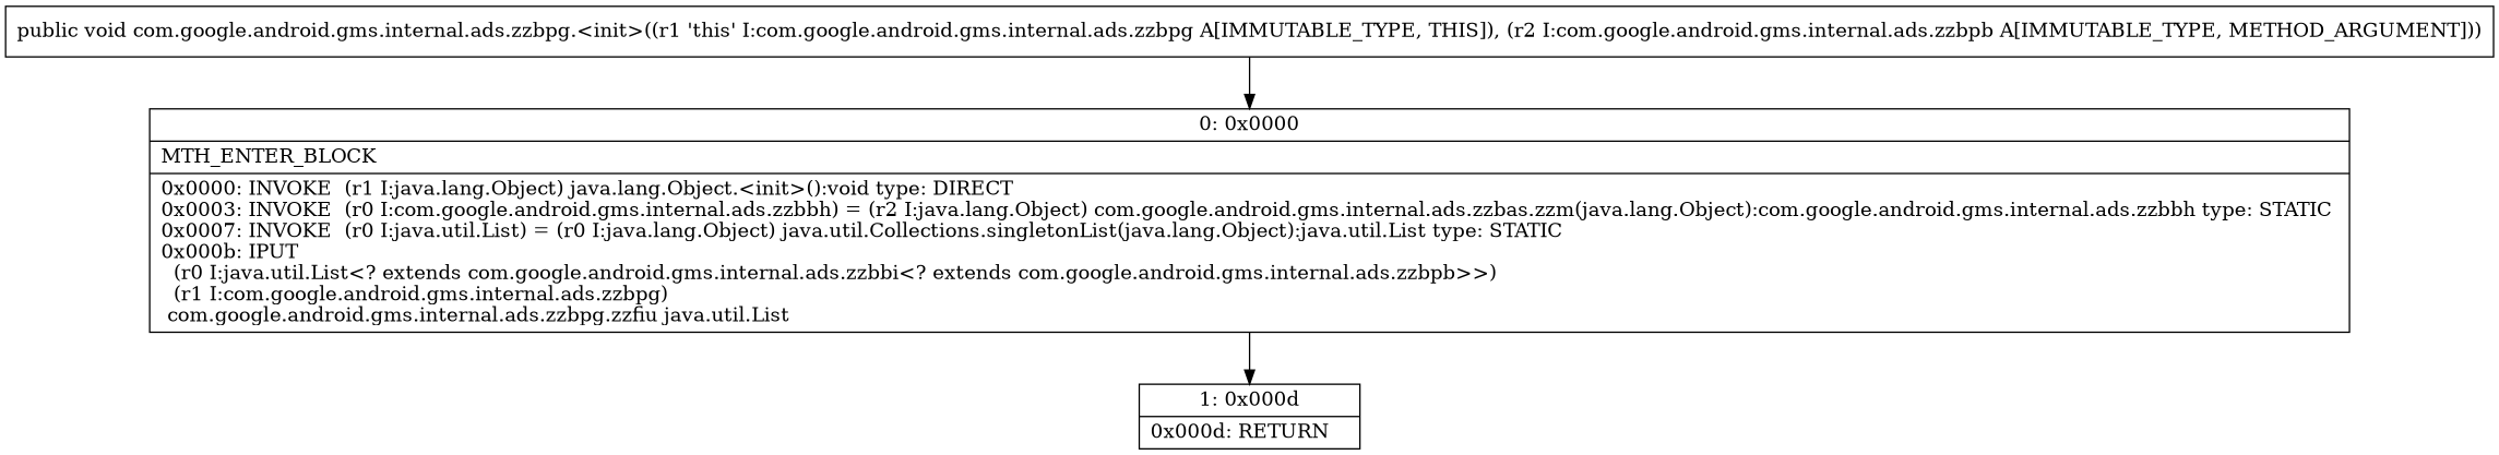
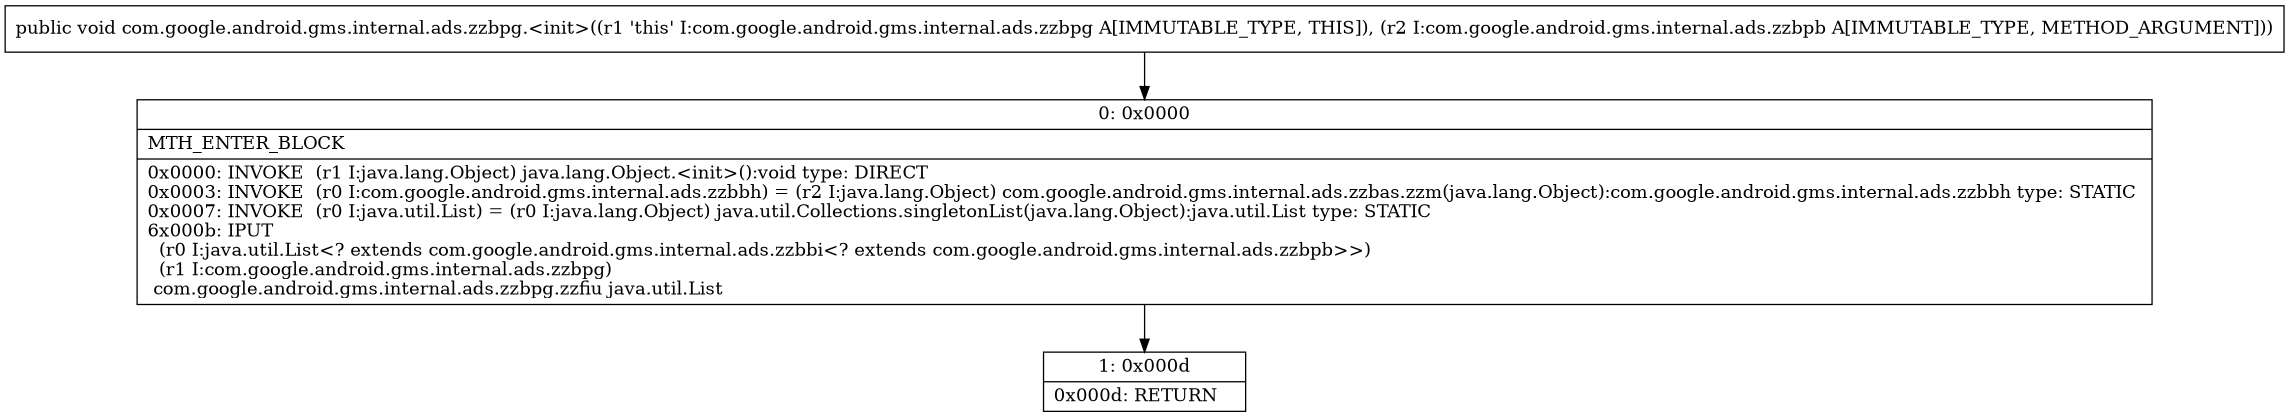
  digraph {
    node [shape=record]
-   n1 [label="{0\:\ 0x0000|MTH_ENTER_BLOCK\l|0x0000: INVOKE  (r1 I:java.lang.Object) java.lang.Object.\<init\>():void type: DIRECT \l0x0003: INVOKE  (r0 I:com.google.android.gms.internal.ads.zzbbh) = (r2 I:java.lang.Object) com.google.android.gms.internal.ads.zzbas.zzm(java.lang.Object):com.google.android.gms.internal.ads.zzbbh type: STATIC \l0x0007: INVOKE  (r0 I:java.util.List) = (r0 I:java.lang.Object) java.util.Collections.singletonList(java.lang.Object):java.util.List type: STATIC \l0x000b: IPUT  \l  (r0 I:java.util.List\<? extends com.google.android.gms.internal.ads.zzbbi\<? extends com.google.android.gms.internal.ads.zzbpb\>\>)\l  (r1 I:com.google.android.gms.internal.ads.zzbpg)\l com.google.android.gms.internal.ads.zzbpg.zzfiu java.util.List \l}"]
+   n1 [label="{0\:\ 0x0000|MTH_ENTER_BLOCK\l|0x0000: INVOKE  (r1 I:java.lang.Object) java.lang.Object.\<init\>():void type: DIRECT \l0x0003: INVOKE  (r0 I:com.google.android.gms.internal.ads.zzbbh) = (r2 I:java.lang.Object) com.google.android.gms.internal.ads.zzbas.zzm(java.lang.Object):com.google.android.gms.internal.ads.zzbbh type: STATIC \l0x0007: INVOKE  (r0 I:java.util.List) = (r0 I:java.lang.Object) java.util.Collections.singletonList(java.lang.Object):java.util.List type: STATIC \l6x000b: IPUT  \l  (r0 I:java.util.List\<? extends com.google.android.gms.internal.ads.zzbbi\<? extends com.google.android.gms.internal.ads.zzbpb\>\>)\l  (r1 I:com.google.android.gms.internal.ads.zzbpg)\l com.google.android.gms.internal.ads.zzbpg.zzfiu java.util.List \l}"]
    n2 [label="{1\:\ 0x000d|0x000d: RETURN   \l}"]
    n3 [label="{public void com.google.android.gms.internal.ads.zzbpg.\<init\>((r1 'this' I:com.google.android.gms.internal.ads.zzbpg A[IMMUTABLE_TYPE, THIS]), (r2 I:com.google.android.gms.internal.ads.zzbpb A[IMMUTABLE_TYPE, METHOD_ARGUMENT])) }"]
    n1 -> n2
    n3 -> n1
  }
